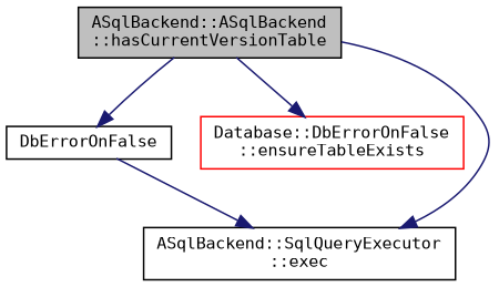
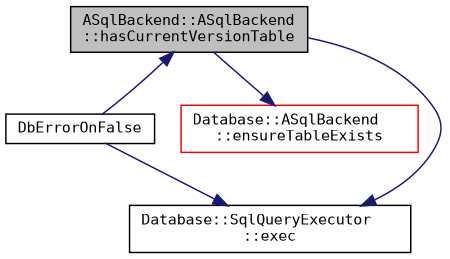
  digraph {
    fontname="DejaVu Sans Mono"
    rankdir=TB
    node [color=black fillcolor=white fontname="DejaVu Sans Mono" fontsize=10 shape=record style=filled]
    edge [color=midnightblue fontname="DejaVu Sans Mono" fontsize=10 labelfontname=Helvetica labelfontsize=10 style=solid]
    n1 [fillcolor=grey75 fontcolor=black height=0.2 label="ASqlBackend::ASqlBackend\l::hasCurrentVersionTable" width=0.4]
    n2 [height=0.2 label=DbErrorOnFalse width=0.4]
-   n3 [color=red height=0.2 label="Database::DbErrorOnFalse\l::ensureTableExists" width=0.4]
-   n4 [height=0.2 label="ASqlBackend::SqlQueryExecutor\l::exec" width=0.4]
-   n1 -> n2
+   n3 [color=red height=0.2 label="Database::ASqlBackend\l::ensureTableExists" width=0.4]
+   n4 [height=0.2 label="Database::SqlQueryExecutor\l::exec" width=0.4]
+   n2 -> n1
    n1 -> n3
    n1 -> n4
    n2 -> n4
  }
